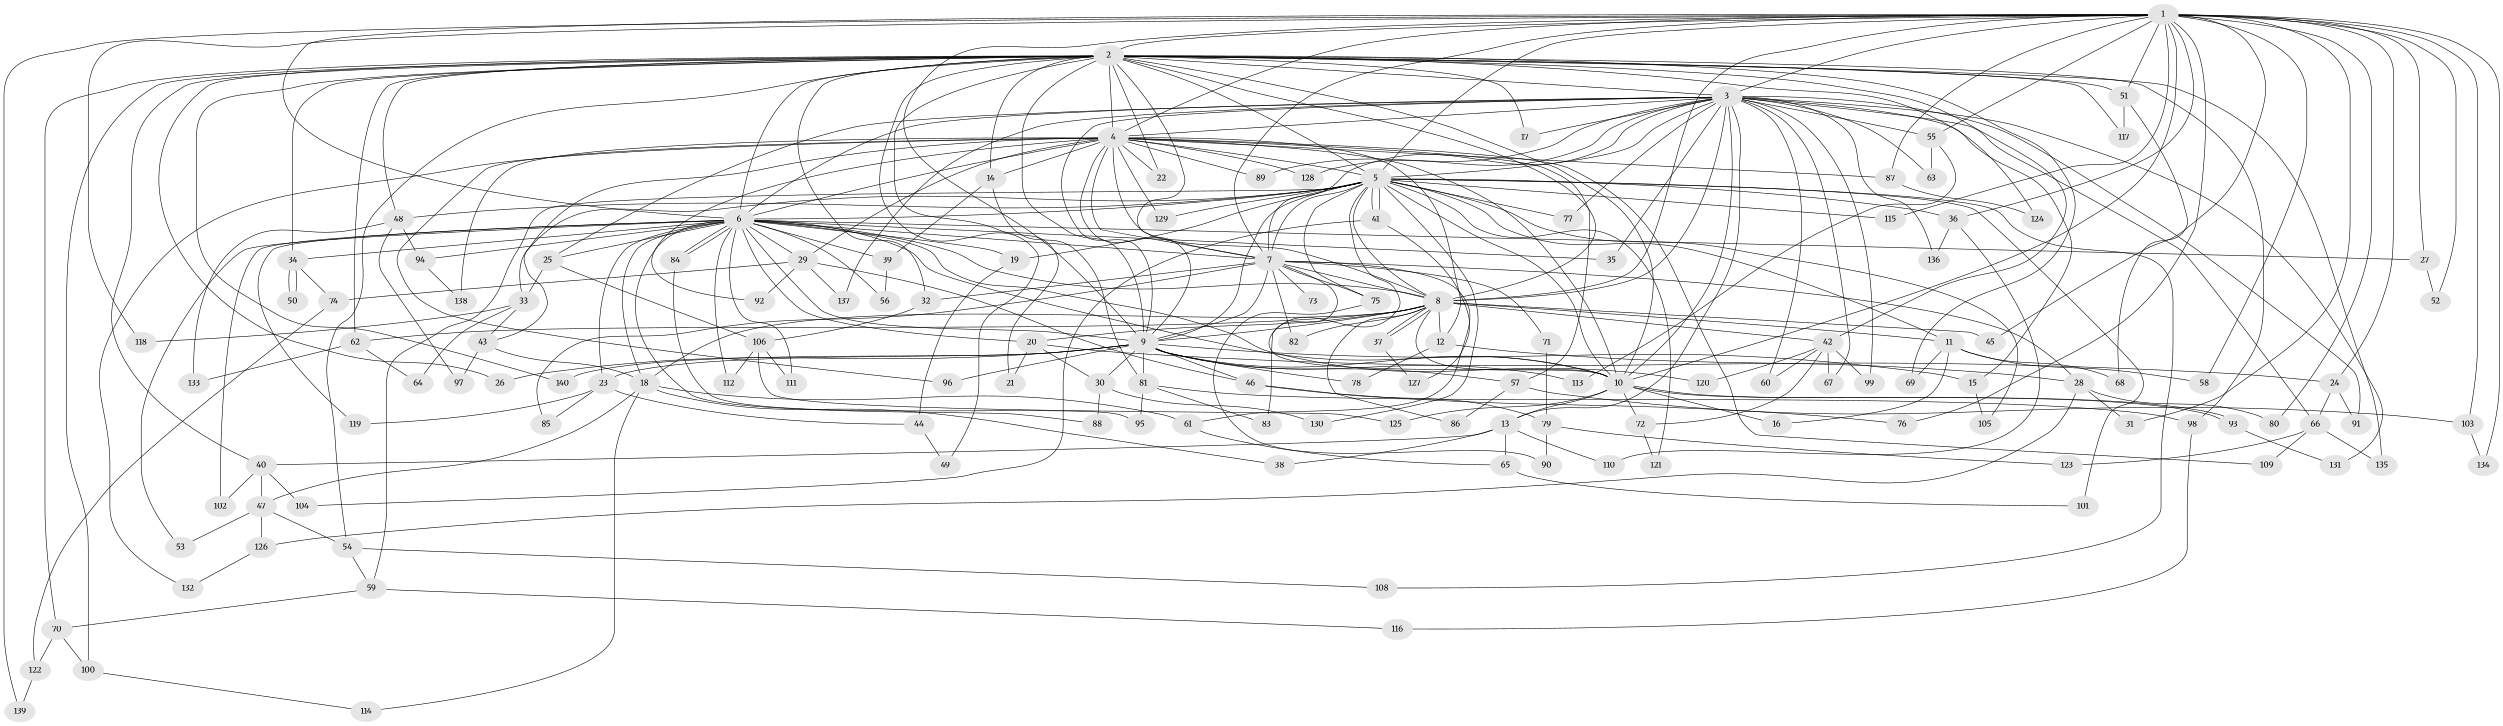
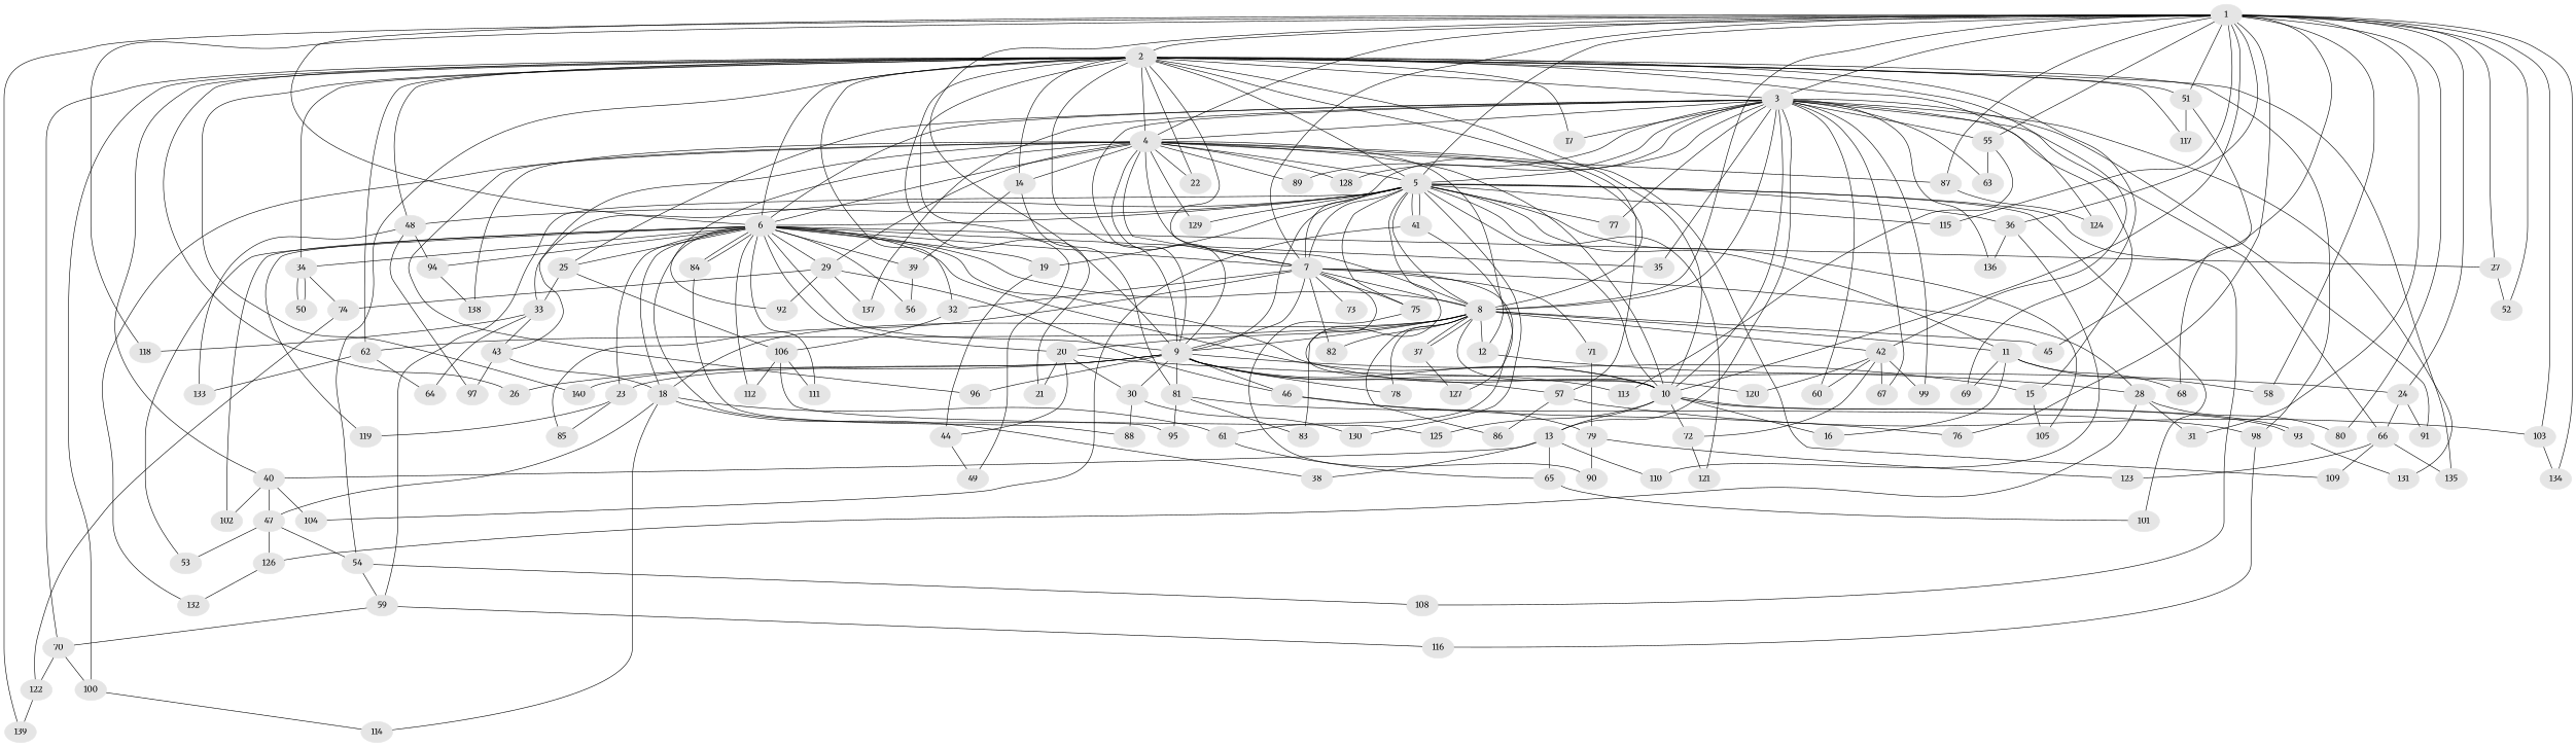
  graph {
    fontname=Merriweather
    node [color=gray90 fontname=Merriweather style=filled]
    edge [fontname=Merriweather]
    1
    2
    3
    4
    5
    6
    7
    8
    9
    10
    24
    27
    31
    36
    45
    51
    52
    55
    58
    76
    80
    87
    103
    115
    118
    134
    139
    14
    17
    21
    22
    26
    32
    34
    40
    42
    48
    49
    54
    62
    69
    70
    98
    100
    117
    124
    135
    140
    13
    15
    25
    35
    60
    63
    66
    67
    77
    89
    91
    99
    128
    131
    136
    137
    12
    29
    43
    57
    92
    96
    109
    129
    132
    138
    11
    19
    33
    41
    59
    75
    83
    101
    105
    108
    121
    130
    18
    20
    23
    39
    53
    56
    84
    88
    94
    102
    111
    112
    119
    120
    71
    28
    61
    73
    82
    85
    37
    78
    86
    30
    46
    81
    113
    16
    72
    93
    125
    110
    68
    79
    106
    74
    50
    47
    104
    97
    133
    64
    122
    116
    114
    38
    65
    123
    44
    127
    90
    95
    126
    1 -- 2
    1 -- 3
    1 -- 4
    1 -- 5
    1 -- 6
    1 -- 7
    1 -- 8
    1 -- 9
    1 -- 10
    1 -- 24
    1 -- 27
    1 -- 31
    1 -- 36
    1 -- 45
    1 -- 51
    1 -- 52
    1 -- 55
    1 -- 58
    1 -- 76
    1 -- 80
    1 -- 87
    1 -- 103
    1 -- 115
    1 -- 118
    1 -- 134
    1 -- 139
    2 -- 3
    2 -- 4
    2 -- 5
    2 -- 6
    2 -- 7
    2 -- 8
    2 -- 9
    2 -- 10
    2 -- 51
    2 -- 14
    2 -- 17
    2 -- 21
    2 -- 22
    2 -- 26
    2 -- 32
    2 -- 34
    2 -- 40
    2 -- 42
    2 -- 48
    2 -- 49
    2 -- 54
    2 -- 62
    2 -- 69
    2 -- 70
    2 -- 98
    2 -- 100
    2 -- 117
    2 -- 124
    2 -- 135
    2 -- 140
    3 -- 4
    3 -- 5
    3 -- 6
    3 -- 7
    3 -- 8
    3 -- 9
    3 -- 10
    3 -- 55
    3 -- 17
    3 -- 13
    3 -- 15
    3 -- 25
    3 -- 35
    3 -- 60
    3 -- 63
    3 -- 66
    3 -- 67
    3 -- 77
    3 -- 89
    3 -- 91
    3 -- 99
    3 -- 128
    3 -- 131
    3 -- 136
    3 -- 137
    4 -- 5
    4 -- 6
    4 -- 7
    4 -- 8
    4 -- 9
    4 -- 10
    4 -- 87
    4 -- 14
    4 -- 22
    4 -- 89
    4 -- 128
    4 -- 12
    4 -- 29
    4 -- 43
    4 -- 57
    4 -- 92
    4 -- 96
    4 -- 109
    4 -- 129
    4 -- 132
    4 -- 138
    5 -- 6
    5 -- 7
    5 -- 8
    5 -- 9
    5 -- 10
    5 -- 36
    5 -- 115
    5 -- 48
    5 -- 77
    5 -- 129
    5 -- 11
    5 -- 19
    5 -- 33
    5 -- 41
    5 -- 41
    5 -- 59
    5 -- 75
    5 -- 83
    5 -- 101
    5 -- 105
    5 -- 108
    5 -- 121
    5 -- 130
    6 -- 7
    6 -- 8
    6 -- 9
    6 -- 10
    6 -- 27
    6 -- 34
    6 -- 25
    6 -- 35
    6 -- 29
    6 -- 19
    6 -- 18
    6 -- 20
    6 -- 23
    6 -- 39
    6 -- 53
    6 -- 56
    6 -- 84
    6 -- 84
    6 -- 88
    6 -- 94
    6 -- 102
    6 -- 111
    6 -- 112
    6 -- 119
    6 -- 120
    7 -- 8
    7 -- 9
    7 -- 10
    7 -- 32
    7 -- 75
    7 -- 71
    7 -- 28
    7 -- 61
    7 -- 73
    7 -- 82
    7 -- 85
    8 -- 9
    8 -- 10
    8 -- 45
    8 -- 42
    8 -- 62
    8 -- 12
    8 -- 11
    8 -- 18
    8 -- 20
    8 -- 82
    8 -- 37
    8 -- 37
-   12 -- 78
+   8 -- 78
    8 -- 86
    9 -- 10
    9 -- 26
    9 -- 140
    9 -- 15
    9 -- 57
    9 -- 96
    9 -- 23
    9 -- 78
    9 -- 30
    9 -- 46
    9 -- 81
    9 -- 113
    10 -- 13
    10 -- 16
    10 -- 72
    10 -- 93
    10 -- 93
    10 -- 125
    24 -- 66
    24 -- 91
    27 -- 52
    36 -- 136
    36 -- 110
    51 -- 117
    51 -- 68
    55 -- 63
    55 -- 113
    87 -- 124
    103 -- 134
    14 -- 39
    14 -- 81
    32 -- 106
    34 -- 74
    34 -- 50
    34 -- 50
    40 -- 102
    40 -- 47
    40 -- 104
    42 -- 60
    42 -- 67
    42 -- 99
    42 -- 120
    42 -- 72
    48 -- 94
    48 -- 97
    48 -- 133
    54 -- 59
    54 -- 108
    62 -- 133
    62 -- 64
    70 -- 100
    70 -- 122
    98 -- 116
    100 -- 114
    13 -- 40
    13 -- 110
    13 -- 38
    13 -- 65
    15 -- 105
    25 -- 33
    25 -- 106
    66 -- 135
    66 -- 109
    66 -- 123
    12 -- 28
    29 -- 137
    29 -- 92
    29 -- 46
    29 -- 74
    43 -- 18
    43 -- 97
    57 -- 103
    57 -- 86
    11 -- 58
    11 -- 69
    11 -- 16
    11 -- 68
    19 -- 44
    33 -- 118
    33 -- 43
    33 -- 64
    41 -- 104
    41 -- 127
    59 -- 70
    59 -- 116
    75 -- 90
    18 -- 61
    18 -- 47
    18 -- 114
    18 -- 38
    20 -- 24
    20 -- 21
    20 -- 30
-   23 -- 44
+   20 -- 44
    23 -- 119
    23 -- 85
    39 -- 56
    84 -- 95
    94 -- 138
    71 -- 79
    28 -- 31
    28 -- 80
    28 -- 126
    61 -- 65
    37 -- 127
    30 -- 130
    30 -- 88
    46 -- 76
    46 -- 79
    81 -- 98
    81 -- 83
    81 -- 95
    72 -- 121
    93 -- 131
    79 -- 123
    79 -- 90
    106 -- 111
    106 -- 112
    106 -- 125
    74 -- 122
    47 -- 54
    47 -- 53
    47 -- 126
    122 -- 139
    65 -- 101
    44 -- 49
    126 -- 132
  }
